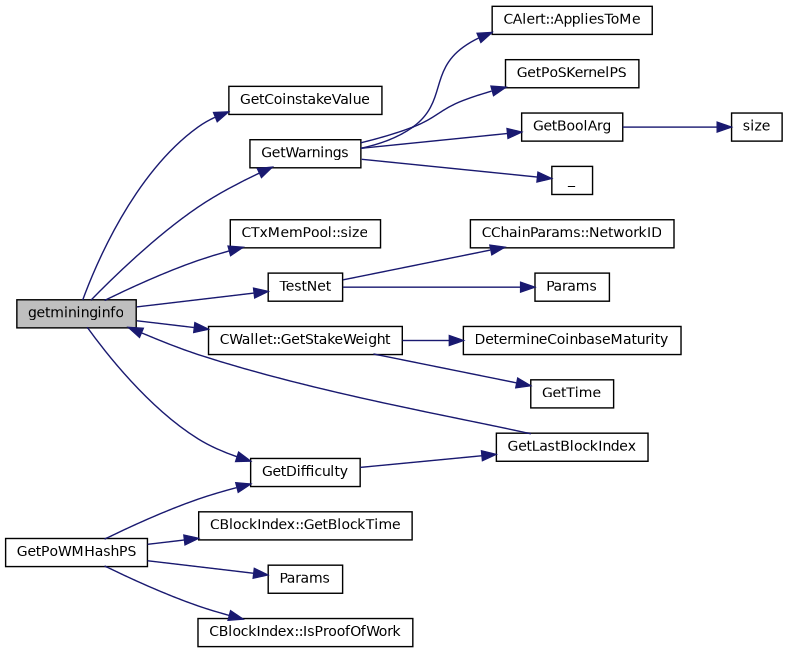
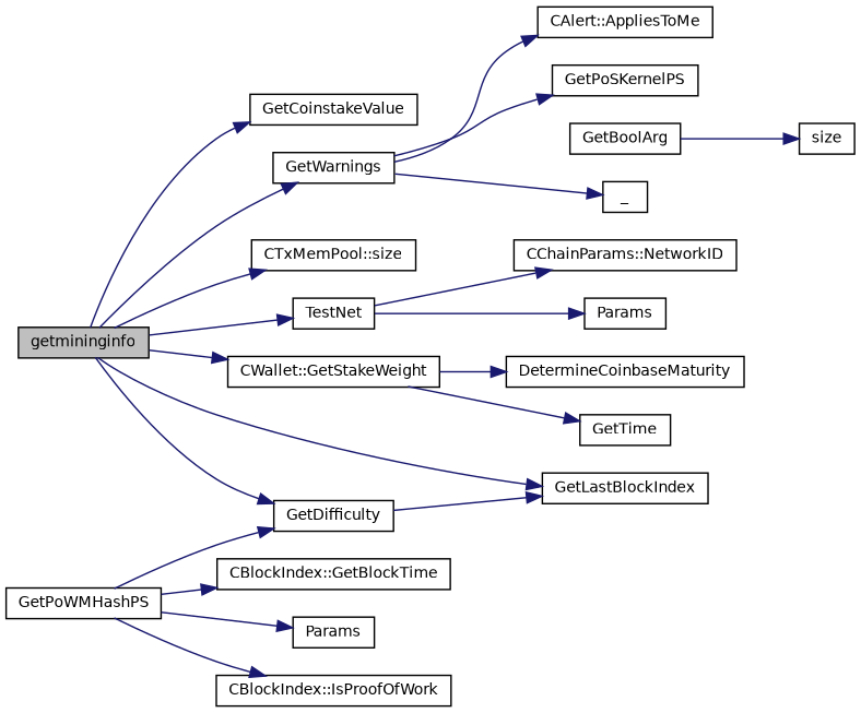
  digraph {
    rankdir=LR
    node [color=black fillcolor=white fontname=Helvetica fontsize=10 shape=record style=filled]
    edge [color=midnightblue fontname=Helvetica fontsize=10 labelfontname=Helvetica labelfontsize=10 style=solid]
    n1 [fillcolor=grey75 fontcolor=black height=0.2 label=getmininginfo width=0.4]
    n2 [height=0.2 label="CWallet::GetStakeWeight" width=0.4]
    n3 [height=0.2 label=GetDifficulty width=0.4]
    n4 [height=0.2 label=GetLastBlockIndex width=0.4]
    n5 [height=0.2 label=GetCoinstakeValue width=0.4]
    n6 [height=0.2 label=GetWarnings width=0.4]
    n7 [height=0.2 label="CTxMemPool::size" width=0.4]
    n8 [height=0.2 label=TestNet width=0.4]
    n9 [height=0.2 label=GetTime width=0.4]
    n10 [height=0.2 label=DetermineCoinbaseMaturity width=0.4]
    n11 [height=0.2 label=GetPoWMHashPS width=0.4]
    n12 [height=0.2 label=Params width=0.4]
    n13 [height=0.2 label="CBlockIndex::IsProofOfWork" width=0.4]
    n14 [height=0.2 label="CBlockIndex::GetBlockTime" width=0.4]
    n15 [height=0.2 label=GetPoSKernelPS width=0.4]
    n16 [height=0.2 label=GetBoolArg width=0.4]
    n17 [height=0.2 label=_ width=0.4]
    n18 [height=0.2 label="CAlert::AppliesToMe" width=0.4]
    n19 [height=0.2 label=Params width=0.4]
    n20 [height=0.2 label="CChainParams::NetworkID" width=0.4]
    n21 [height=0.2 label=size width=0.4]
    n1 -> n2
    n1 -> n3
-   n4 -> n1
+   n1 -> n4
    n1 -> n5
    n1 -> n6
    n1 -> n7
    n1 -> n8
    n2 -> n9
    n2 -> n10
    n3 -> n4
    n6 -> n15
-   n6 -> n16
    n6 -> n17
    n6 -> n18
    n8 -> n19
    n8 -> n20
    n11 -> n3
    n11 -> n12
    n11 -> n13
    n11 -> n14
    n16 -> n21
  }
